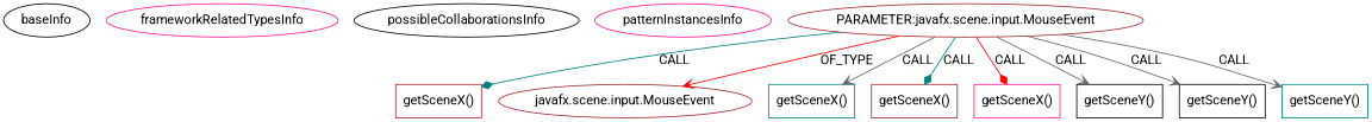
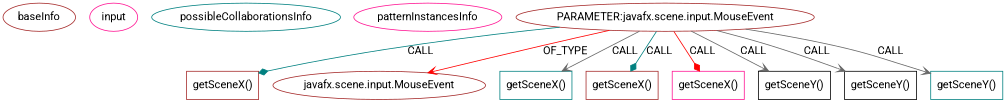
  digraph {
    fontname=Roboto
    node [color=brown fontname=Roboto isFrameworkType=false vertexType=INSIDE_CALL shape=box]
    edge [arrowhead=vee color=gray40 fontname=Roboto]
-   baseInfo [category=pattern color=black graphId=265 isAnonymous=false possibleRelation=false isFrameworkType="" vertexType="" shape=""]
-   frameworkRelatedTypesInfo [color=deeppink isFrameworkType="" vertexType="" shape=""]
-   possibleCollaborationsInfo [color=black isFrameworkType="" vertexType="" shape=""]
+   baseInfo [category=pattern graphId=265 isAnonymous=false possibleRelation=false isFrameworkType="" vertexType="" shape=""]
+   frameworkRelatedTypesInfo [color=deeppink label=input isFrameworkType="" vertexType="" shape=""]
+   possibleCollaborationsInfo [color=teal isFrameworkType="" vertexType="" shape=""]
    patternInstancesInfo [0="mrempala-sp~/mrempala-sp/sp-master/src/application/VcPtVisualSchematicView.java~void drawUniverseVisual()~3692" 1="indysvision-EatWorldEditor~/indysvision-EatWorldEditor/EatWorldEditor-master/src/com/indyvision/eatworld/editor/handlers/BorderHandler.java~BorderHandler~3192" color=deeppink isFrameworkType="" vertexType="" shape=""]
    n5 [label="PARAMETER:javafx.scene.input.MouseEvent" vertexType=PARAMETER_DECLARATION shape=""]
    n6 [label="getSceneX()"]
    n7 [label="javafx.scene.input.MouseEvent" vertexType=FRAMEWORK_CLASS_TYPE shape=""]
    n8 [color=teal label="getSceneX()"]
    n9 [label="getSceneX()"]
    n10 [color=deeppink label="getSceneX()"]
    n11 [color=black label="getSceneY()"]
    n12 [color=black label="getSceneY()"]
    n13 [color=teal label="getSceneY()"]
    n5 -> n6 [arrowhead=diamond color=teal label=CALL]
    n5 -> n7 [color=red label=OF_TYPE]
    n5 -> n8 [label=CALL]
    n5 -> n9 [arrowhead=diamond color=teal label=CALL]
    n5 -> n10 [arrowhead=diamond color=red label=CALL]
    n5 -> n11 [label=CALL]
    n5 -> n12 [label=CALL]
    n5 -> n13 [label=CALL]
  }
